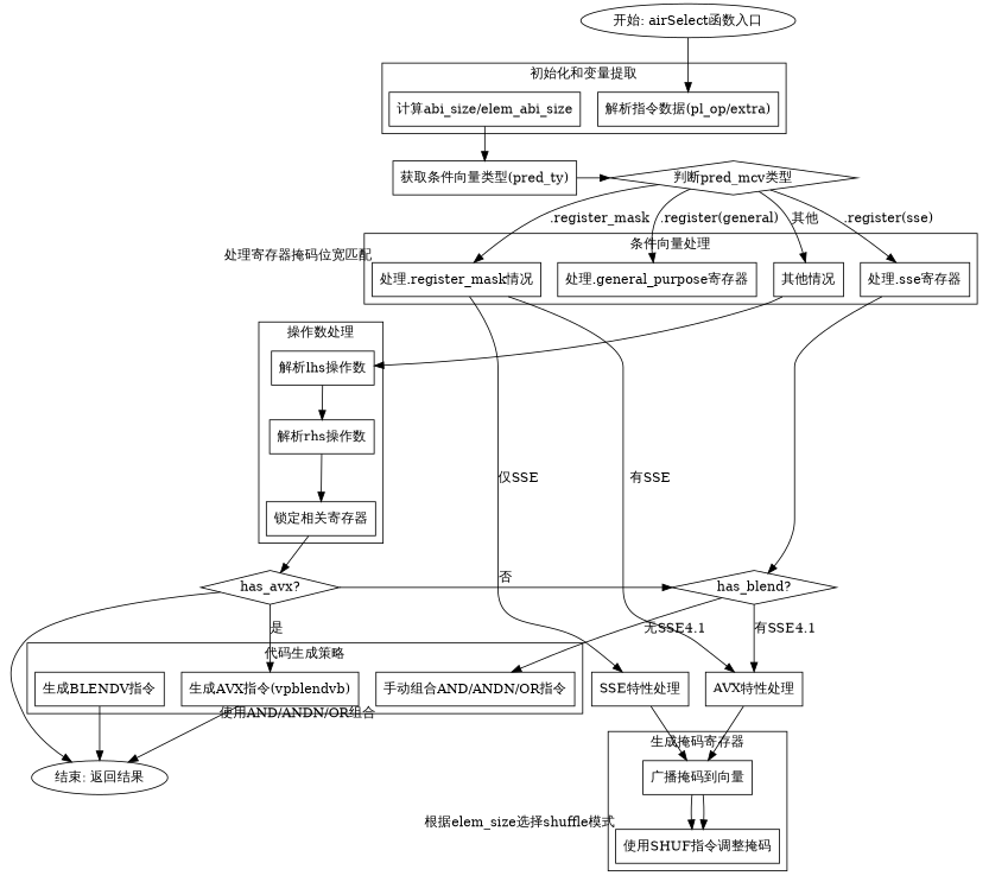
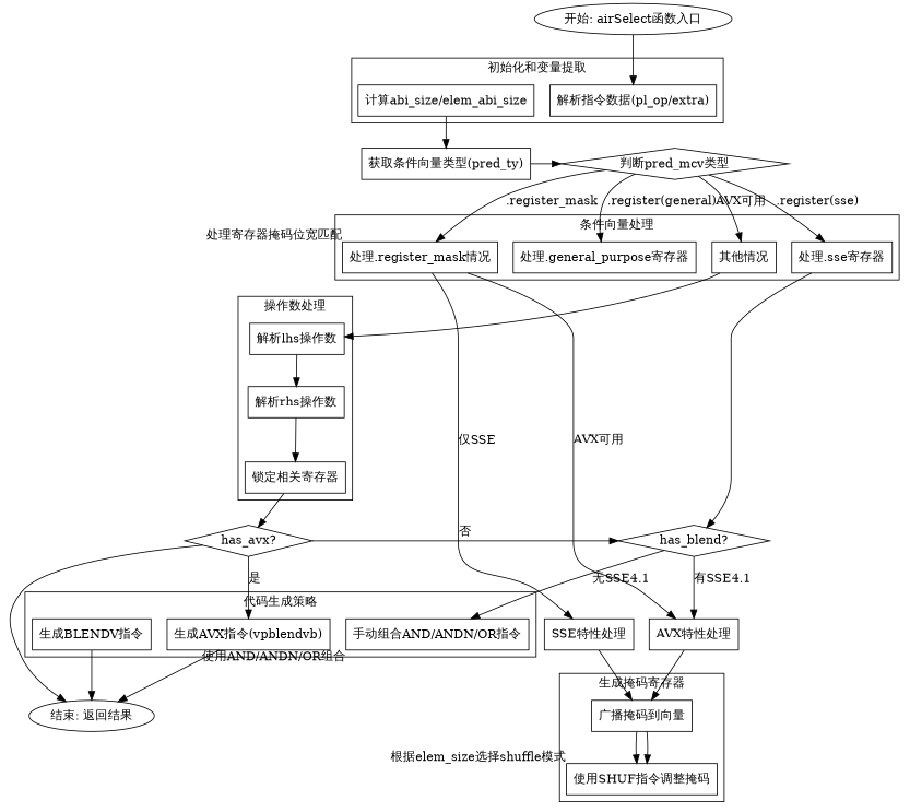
  digraph {
    node [shape=rectangle]
    n1 [label="获取条件向量类型(pred_ty)"]
    n2 [label="判断pred_mcv类型" shape=diamond]
    n3 [label="AVX特性处理"]
    n4 [label="SSE特性处理"]
    n5 [label="has_avx?" shape=diamond]
    n6 [label="has_blend?" shape=diamond]
    n7 [label="解析指令数据(pl_op/extra)"]
    n8 [label="计算abi_size/elem_abi_size"]
    n9 [label="处理.register_mask情况" xlabel="处理寄存器掩码位宽匹配"]
    n10 [label="处理.general_purpose寄存器"]
    n11 [label="处理.sse寄存器"]
    n12 [label="其他情况"]
    n13 [label="广播掩码到向量"]
    n14 [label="使用SHUF指令调整掩码" xlabel="根据elem_size选择shuffle模式"]
    n15 [label="解析lhs操作数"]
    n16 [label="解析rhs操作数"]
    n17 [label="锁定相关寄存器"]
    n18 [label="生成AVX指令(vpblendvb)"]
    n19 [label="生成BLENDV指令"]
    n20 [label="手动组合AND/ANDN/OR指令" xlabel="使用AND/ANDN/OR组合"]
    n21 [label="结束: 返回结果" shape=ellipse]
    n22 [label="开始: airSelect函数入口" shape=ellipse]
    subgraph sub_1 {
      rank=same
      n1
      n2
    }
    subgraph sub_2 {
      rank=same
      n3
      n4
    }
    subgraph sub_3 {
      rank=same
      n5
      n6
    }
    subgraph cluster_4 {
      label="初始化和变量提取"
      n7
      n8
    }
    subgraph cluster_5 {
      label="条件向量处理"
      n9
      n10
      n11
      n12
    }
    subgraph cluster_6 {
      label="生成掩码寄存器"
      n13
      n14
    }
    subgraph cluster_7 {
      label="操作数处理"
      n15
      n16
      n17
    }
    subgraph cluster_8 {
      label="代码生成策略"
      n18
      n19
      n20
    }
    n1 -> n2
    n2 -> n9 [label=".register_mask"]
    n2 -> n10 [label=".register(general)"]
    n2 -> n11 [label=".register(sse)"]
-   n2 -> n12 [label="其他"]
+   n2 -> n12 [label="AVX可用"]
    n3 -> n13
    n4 -> n13
    n5 -> n6 [label="否"]
    n5 -> n18 [label="是"]
    n5 -> n21
    n6 -> n3 [label="有SSE4.1"]
    n6 -> n20 [label="无SSE4.1"]
    n8 -> n1
-   n9 -> n3 [label="有SSE"]
+   n9 -> n3 [label="AVX可用"]
    n9 -> n4 [label="仅SSE"]
    n11 -> n6
    n12 -> n15
    n13 -> n14
    n13 -> n14
    n15 -> n16
    n16 -> n17
    n17 -> n5
    n18 -> n21
    n19 -> n21
    n22 -> n7
  }
